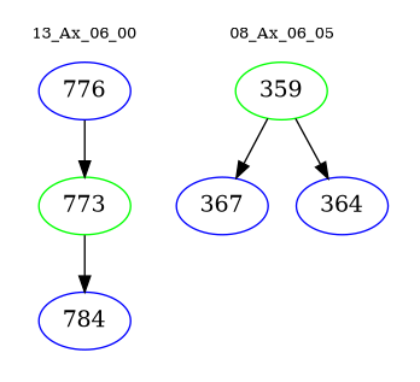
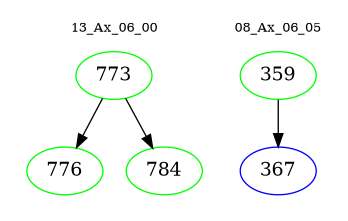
  digraph {
    node [color=blue]
    edge [color=black]
-   n1 [label=776]
+   n1 [color=green label=776]
    n2 [color=green label=773]
-   n3 [label=784]
+   n3 [color=green label=784]
    n4 [label=367]
    n5 [color=green label=359]
-   n6 [label=364]
    subgraph cluster_1 {
      color=white
      fontsize=10
      label="13_Ax_06_00"
      n1
      n2
      n3
    }
    subgraph cluster_2 {
      color=white
      fontsize=10
      label="08_Ax_06_05"
      n4
      n5
-     n6
    }
-   n1 -> n2
+   n2 -> n1
    n2 -> n3
    n5 -> n4
-   n5 -> n6
  }
